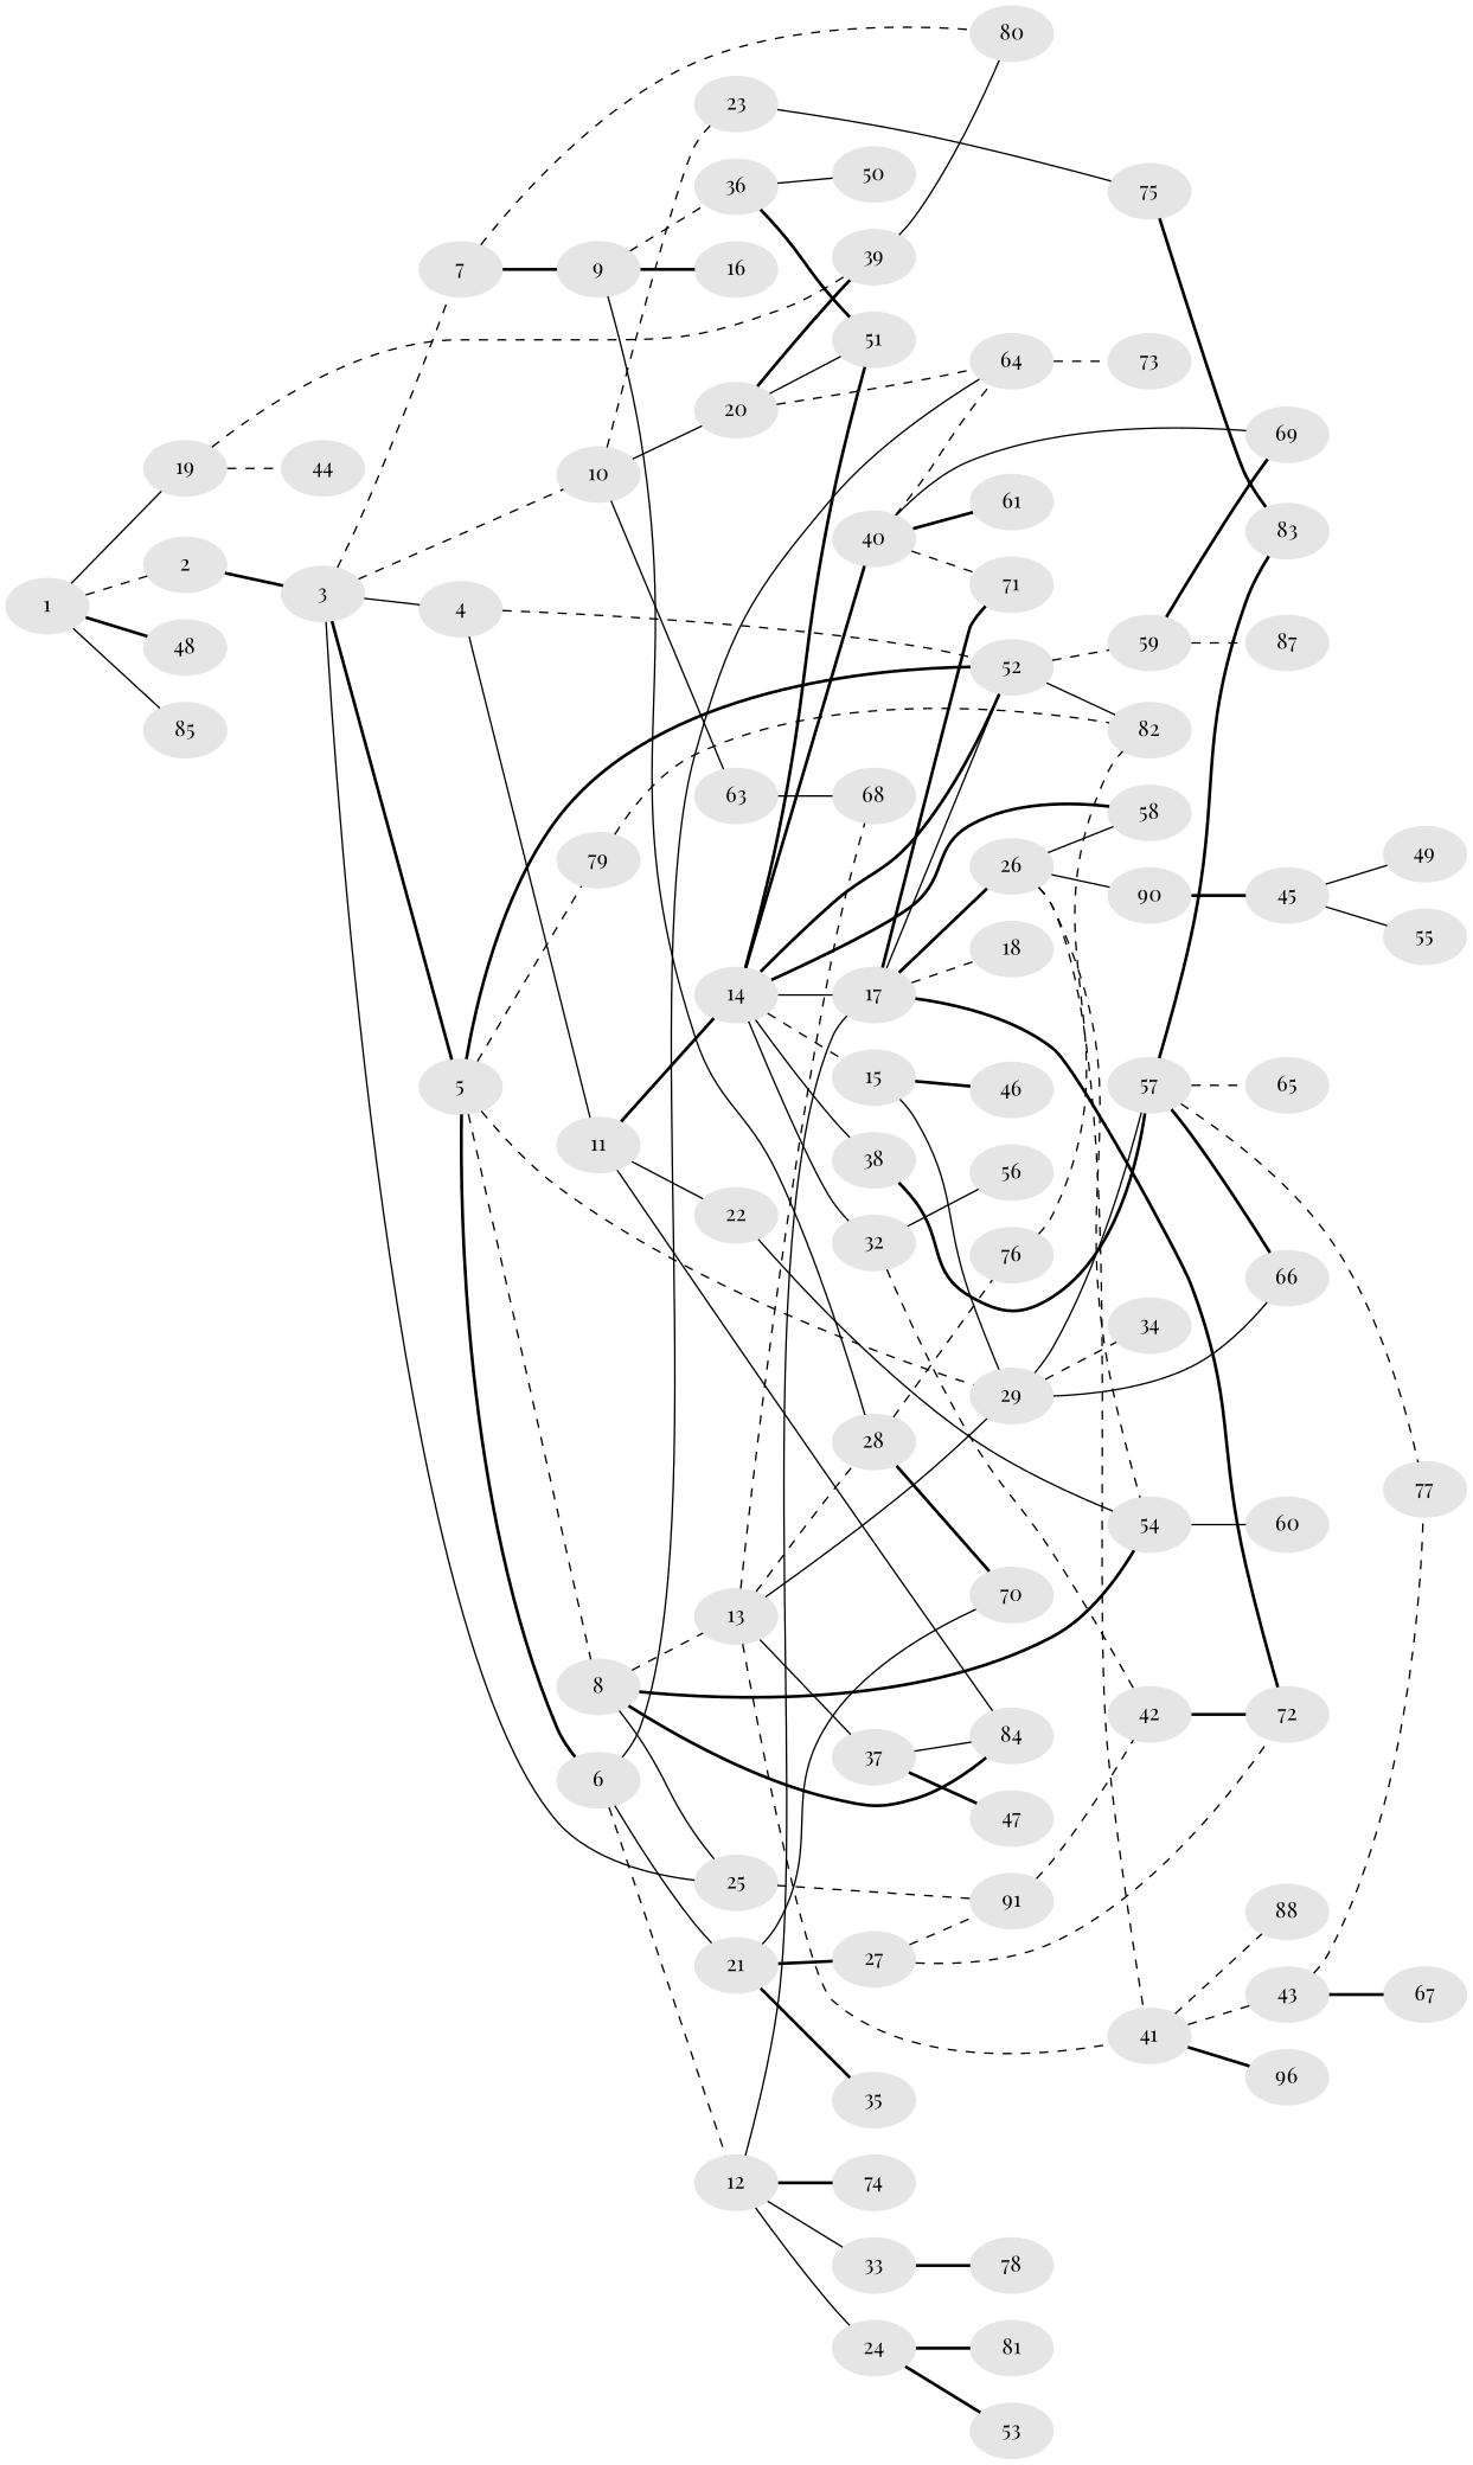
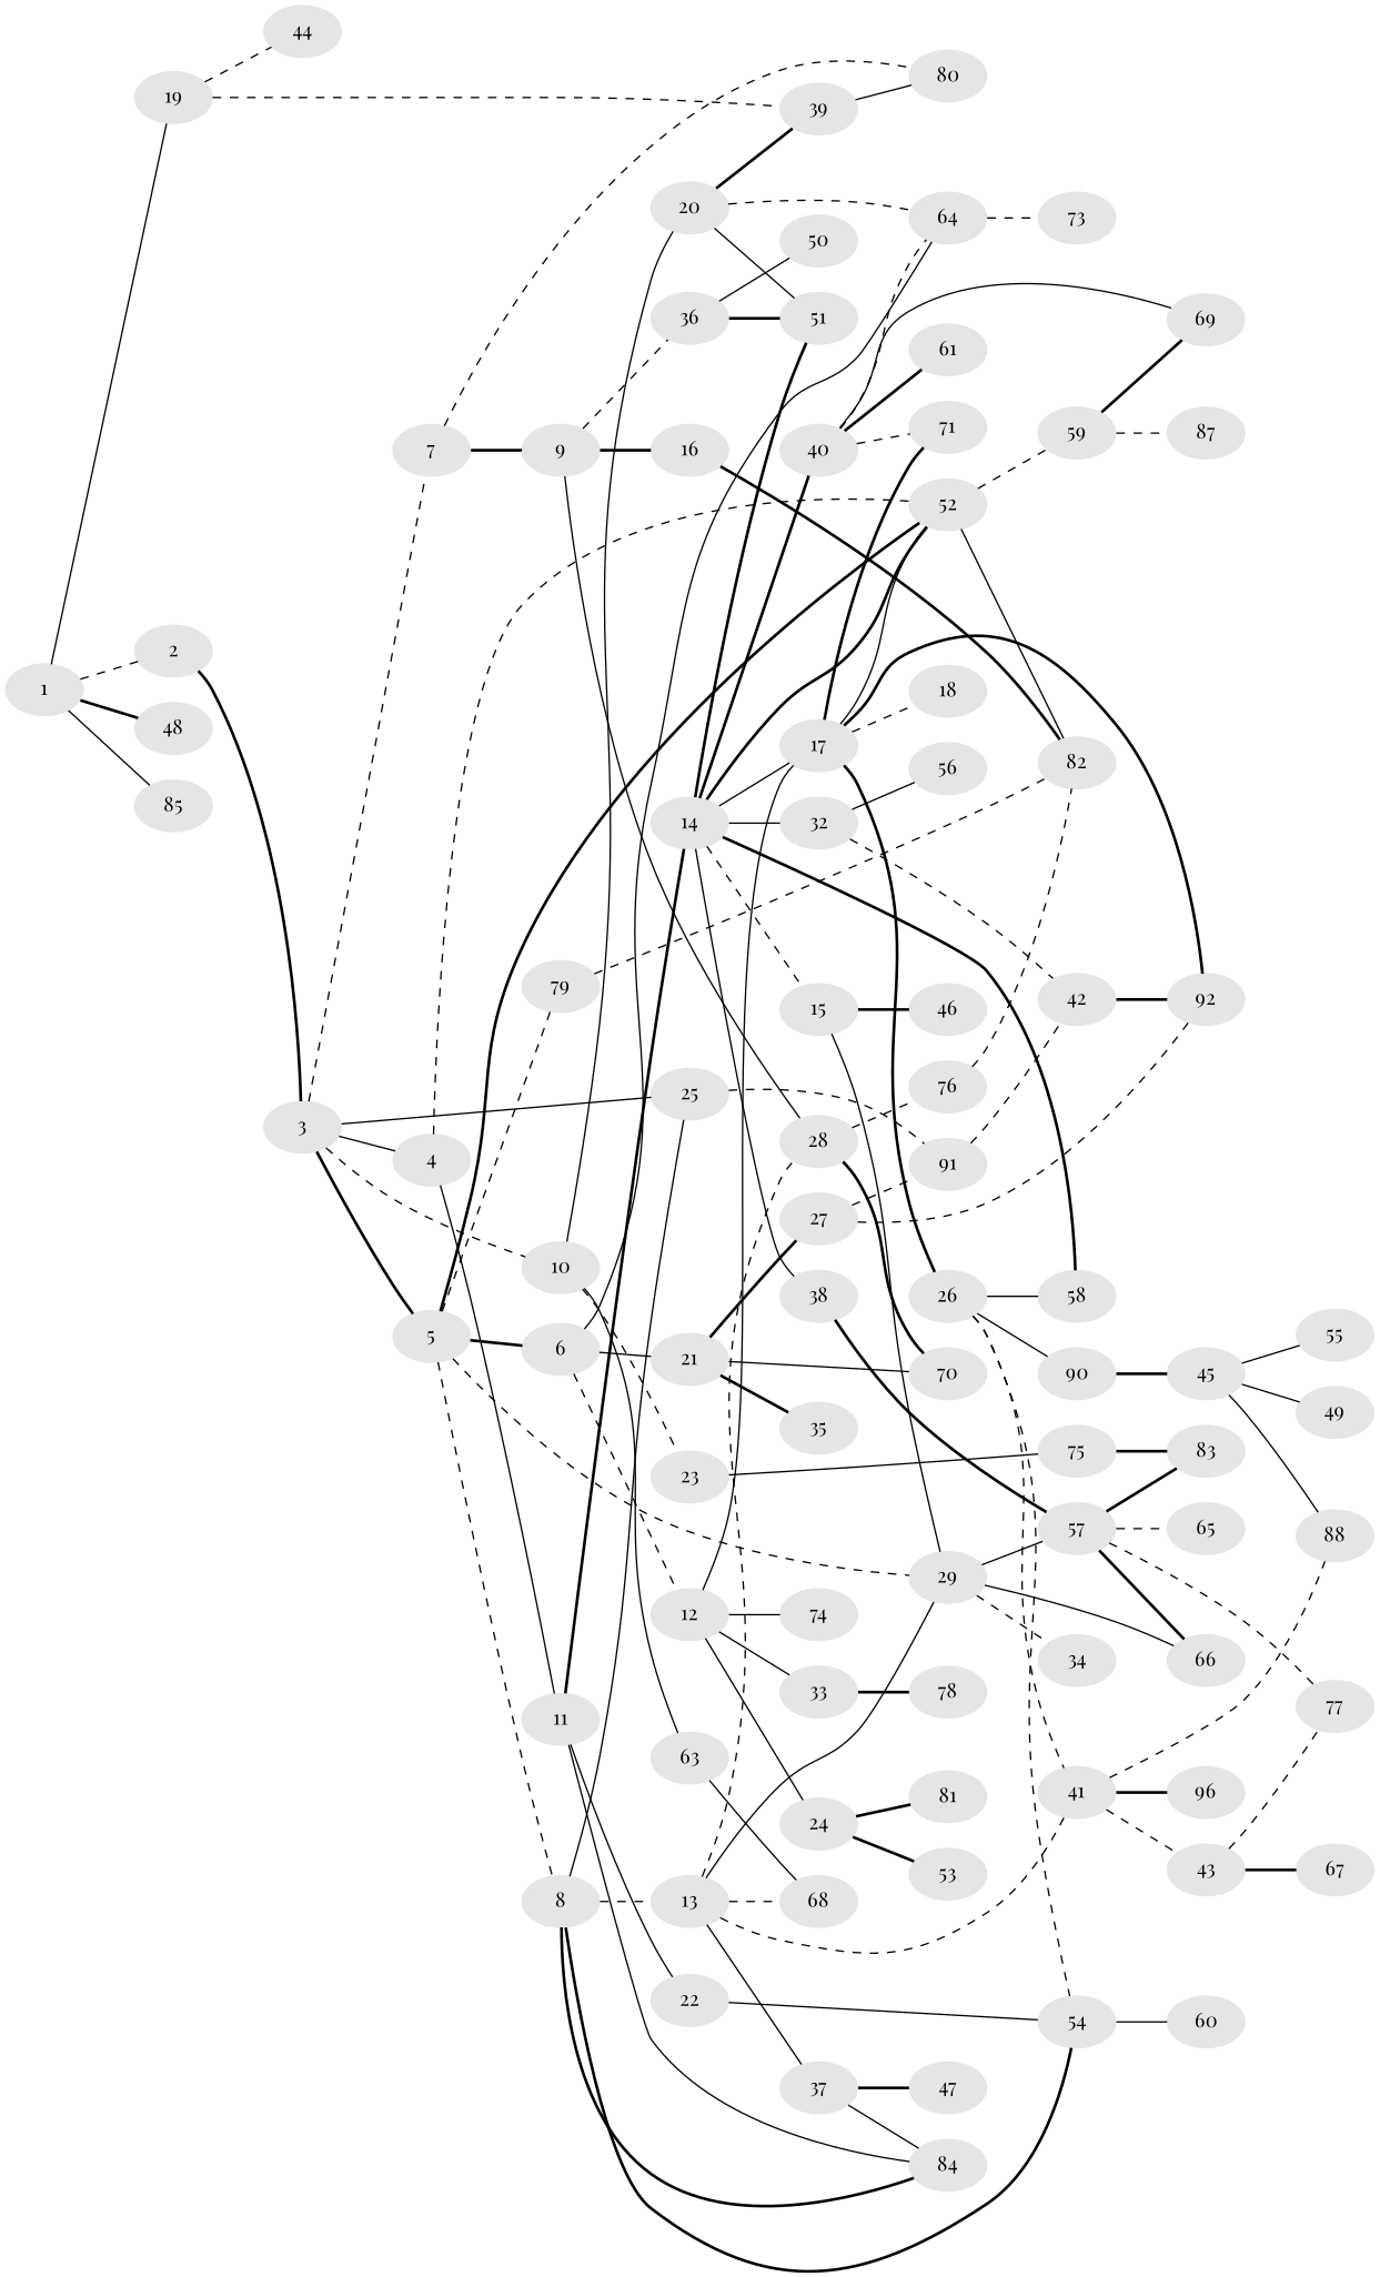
  graph {
    fontname="Playfair Display"
    rankdir=LR
    node [color=gray90 fontname="Playfair Display" style=filled]
    edge [fontname="Playfair Display" style=solid]
    1
    2
    19
    48
    85
    3
    39
    44
    4
    5
    7
    10
    25
    11
    52
    6
    8
    29
    79
    9
    80
    20
    23
    63
    n25 [label=91]
    84
    14
    22
    82
    59
    12
    21
    64
    13
    54
    34
    57
    66
    17
    24
    33
    74
    27
    35
    70
    73
    16
    28
    36
    37
    41
    68
    60
    76
    51
    50
    75
    15
    32
    38
    40
    58
    18
    26
    71
-   72
+   72 [label=92]
    53
    81
    78
    47
    43
    n72 [label=96]
    88
    46
    42
    56
    61
    69
    n79 [label=90]
    83
    45
    77
    65
    49
    55
    67
    87
    1 -- 2 [style=dashed]
    1 -- 19
    1 -- 48 [style=bold]
    1 -- 85
    2 -- 3 [style=bold]
    19 -- 39 [style=dashed]
    19 -- 44 [style=dashed]
    3 -- 4
    3 -- 5 [style=bold]
    3 -- 7 [style=dashed]
    3 -- 10 [style=dashed]
    3 -- 25
    39 -- 80
    4 -- 11
    4 -- 52 [style=dashed]
    5 -- 52 [style=bold]
    5 -- 6 [style=bold]
    5 -- 8 [style=dashed]
    5 -- 29 [style=dashed]
    5 -- 79 [style=dashed]
    7 -- 9 [style=bold]
    7 -- 80 [style=dashed]
    10 -- 20
    10 -- 23 [style=dashed]
    10 -- 63
    25 -- n25 [style=dashed]
    11 -- 84
    11 -- 14 [style=bold]
    11 -- 22
    52 -- 82
    52 -- 59 [style=dashed]
    6 -- 12 [style=dashed]
    6 -- 21
    6 -- 64
    8 -- 25
    8 -- 84 [style=bold]
    8 -- 13 [style=dashed]
    8 -- 54 [style=bold]
    29 -- 34 [style=dashed]
    29 -- 57
    29 -- 66
    79 -- 82 [style=dashed]
    9 -- 16 [style=bold]
    9 -- 28
    9 -- 36 [style=dashed]
    20 -- 39 [style=bold]
    20 -- 64 [style=dashed]
    20 -- 51
    23 -- 75
    63 -- 68
    n25 -- 42 [style=dashed]
    14 -- 52 [style=bold]
    14 -- 17
    14 -- 51 [style=bold]
    14 -- 15 [style=dashed]
    14 -- 32
    14 -- 38
    14 -- 40 [style=bold]
    14 -- 58 [style=bold]
    22 -- 54
    59 -- 69 [style=bold]
    59 -- 87 [style=dashed]
    12 -- 17
    12 -- 24
    12 -- 33
-   12 -- 74 [style=bold]
+   12 -- 74
    21 -- 27 [style=bold]
    21 -- 35 [style=bold]
    21 -- 70
    64 -- 73 [style=dashed]
    13 -- 29
    13 -- 28 [style=dashed]
    13 -- 37
    13 -- 41 [style=dashed]
    13 -- 68 [style=dashed]
    54 -- 60
    57 -- 66 [style=bold]
    57 -- 83 [style=bold]
    57 -- 77 [style=dashed]
    57 -- 65 [style=dashed]
    17 -- 52
    17 -- 18 [style=dashed]
    17 -- 26 [style=bold]
    17 -- 71 [style=bold]
    17 -- 72 [style=bold]
    24 -- 53 [style=bold]
    24 -- 81 [style=bold]
    33 -- 78 [style=bold]
    27 -- n25 [style=dashed]
    27 -- 72 [style=dashed]
+   16 -- 82 [style=bold]
    28 -- 70 [style=bold]
    28 -- 76 [style=dashed]
    36 -- 51 [style=bold]
    36 -- 50
    37 -- 84
    37 -- 47 [style=bold]
    41 -- 43 [style=dashed]
    41 -- n72 [style=bold]
    41 -- 88 [style=dashed]
    76 -- 82 [style=dashed]
    75 -- 83 [style=bold]
    15 -- 29
    15 -- 46 [style=bold]
    32 -- 42 [style=dashed]
    32 -- 56
    38 -- 57 [style=bold]
    40 -- 64 [style=dashed]
    40 -- 71 [style=dashed]
    40 -- 61 [style=bold]
    40 -- 69
    26 -- 54 [style=dashed]
    26 -- 41 [style=dashed]
    26 -- 58
    26 -- n79
    43 -- 77 [style=dashed]
    43 -- 67 [style=bold]
    42 -- 72 [style=bold]
    n79 -- 45 [style=bold]
+   45 -- 88
    45 -- 49
    45 -- 55
  }
